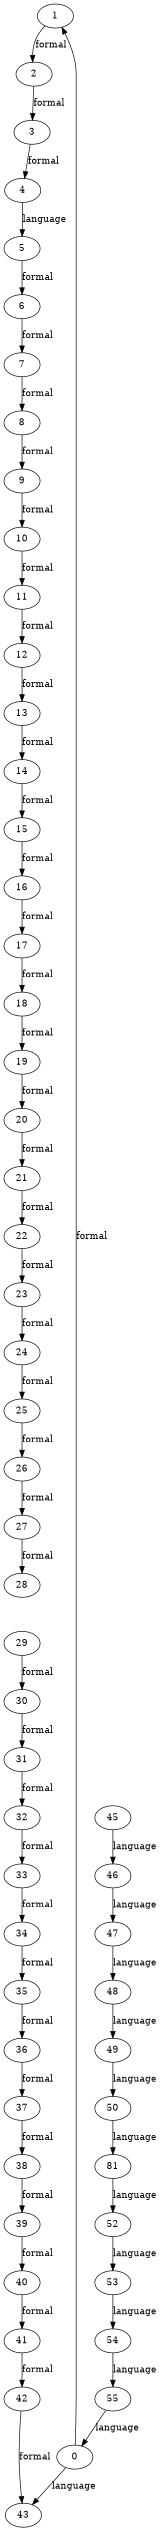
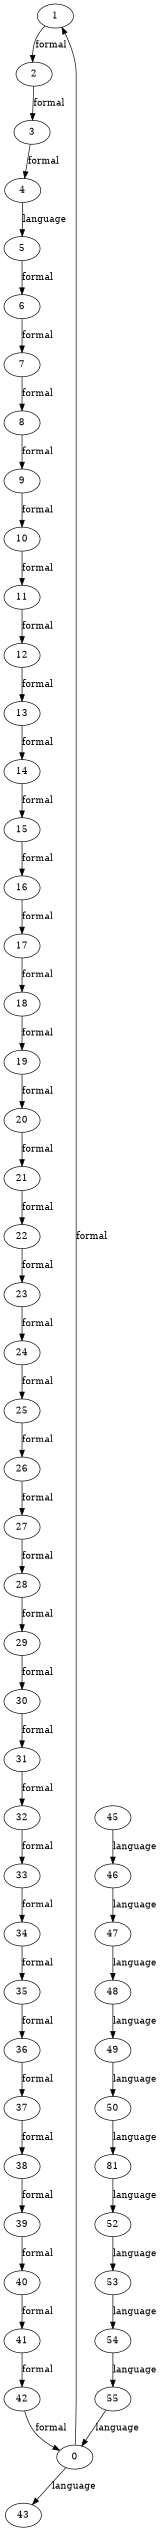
  digraph {
    1
    2
    3
    4
    5
    6
    7
    8
    9
    10
    11
    12
    13
    14
    15
    16
    17
    18
    19
    20
    21
    22
    23
    24
    25
    26
    27
    28
    29
    30
    31
    32
    33
    34
    35
    36
    37
    38
    39
    40
    41
    42
    0
    43
    45
    46
    47
    48
    49
    50
    n51 [label=81]
    52
    53
    54
    55
    1 -> 2 [label=formal]
    2 -> 3 [label=formal]
    3 -> 4 [label=formal]
    4 -> 5 [label=language]
    5 -> 6 [label=formal]
    6 -> 7 [label=formal]
    7 -> 8 [label=formal]
    8 -> 9 [label=formal]
    9 -> 10 [label=formal]
    10 -> 11 [label=formal]
    11 -> 12 [label=formal]
    12 -> 13 [label=formal]
    13 -> 14 [label=formal]
    14 -> 15 [label=formal]
    15 -> 16 [label=formal]
    16 -> 17 [label=formal]
    17 -> 18 [label=formal]
    18 -> 19 [label=formal]
    19 -> 20 [label=formal]
    20 -> 21 [label=formal]
    21 -> 22 [label=formal]
    22 -> 23 [label=formal]
    23 -> 24 [label=formal]
    24 -> 25 [label=formal]
    25 -> 26 [label=formal]
    26 -> 27 [label=formal]
    27 -> 28 [label=formal]
+   28 -> 29 [label=formal]
    29 -> 30 [label=formal]
    30 -> 31 [label=formal]
    31 -> 32 [label=formal]
    32 -> 33 [label=formal]
    33 -> 34 [label=formal]
    34 -> 35 [label=formal]
    35 -> 36 [label=formal]
    36 -> 37 [label=formal]
    37 -> 38 [label=formal]
    38 -> 39 [label=formal]
    39 -> 40 [label=formal]
    40 -> 41 [label=formal]
    41 -> 42 [label=formal]
-   42 -> 43 [label=formal]
+   42 -> 0 [label=formal]
    0 -> 1 [label=formal]
    0 -> 43 [label=language]
    45 -> 46 [label=language]
    46 -> 47 [label=language]
    47 -> 48 [label=language]
    48 -> 49 [label=language]
    49 -> 50 [label=language]
    50 -> n51 [label=language]
    n51 -> 52 [label=language]
    52 -> 53 [label=language]
    53 -> 54 [label=language]
    54 -> 55 [label=language]
    55 -> 0 [label=language]
  }
